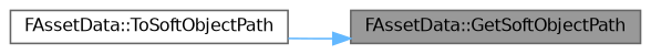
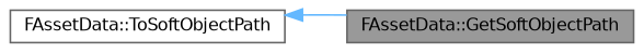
  digraph {
    rankdir=RL
    fontname="DejaVu Sans"
    node [fontname="DejaVu Sans" fontsize=10 shape=box style=filled]
    n1 [color=gray40 fillcolor=grey60 fontcolor=black height=0.2 label="FAssetData::GetSoftObjectPath" width=0.4]
    n2 [color=grey40 fillcolor=white height=0.2 label="FAssetData::ToSoftObjectPath" width=0.4]
-   n1 -> n2 [color=steelblue1 dir=back fontname="DejaVu Sans" fontsize=10 labelfontname=Helvetica labelfontsize=10 style=solid]
+   n2 -> n1 [color=steelblue1 dir=back fontname="DejaVu Sans" fontsize=10 labelfontname=Helvetica labelfontsize=10 style=solid]
  }
